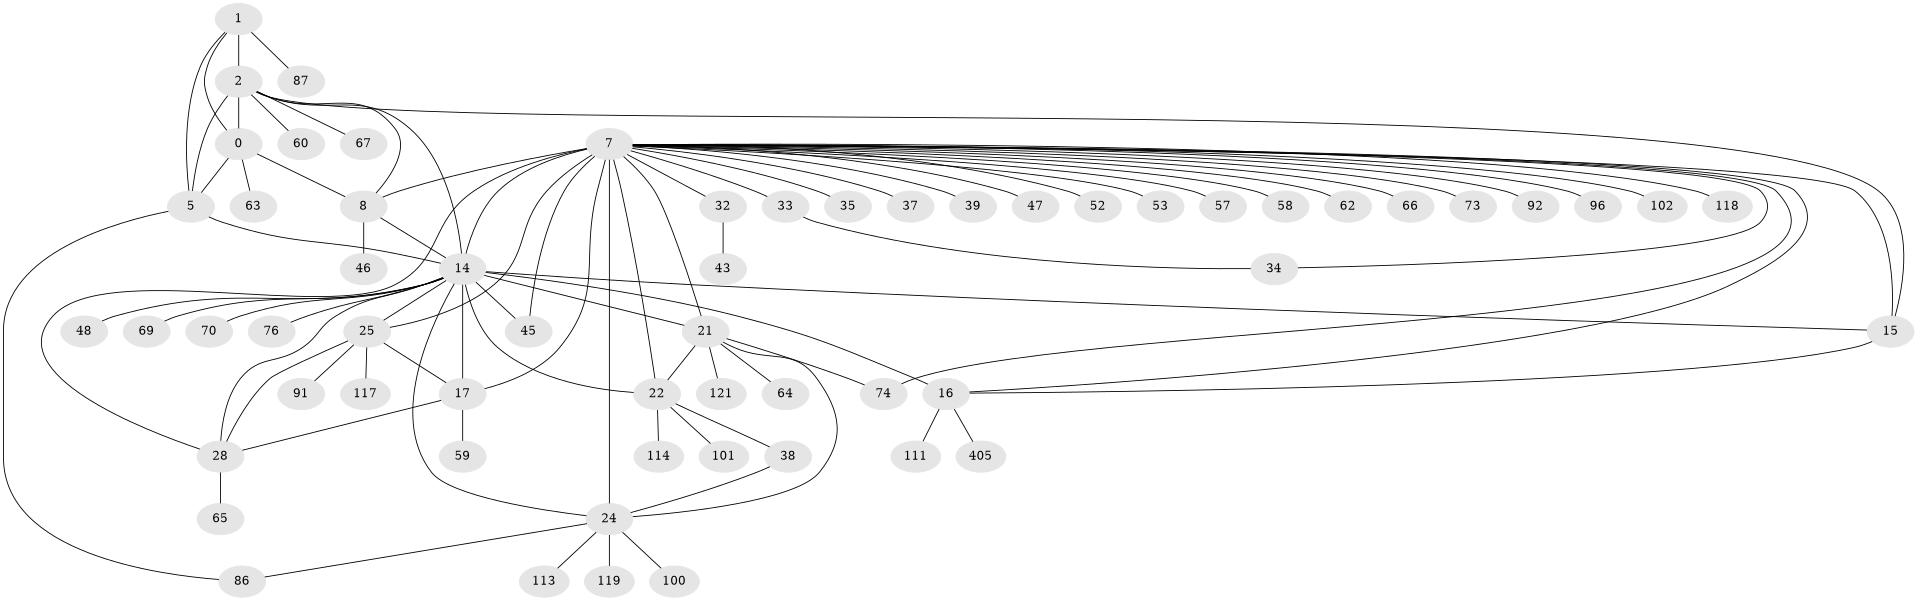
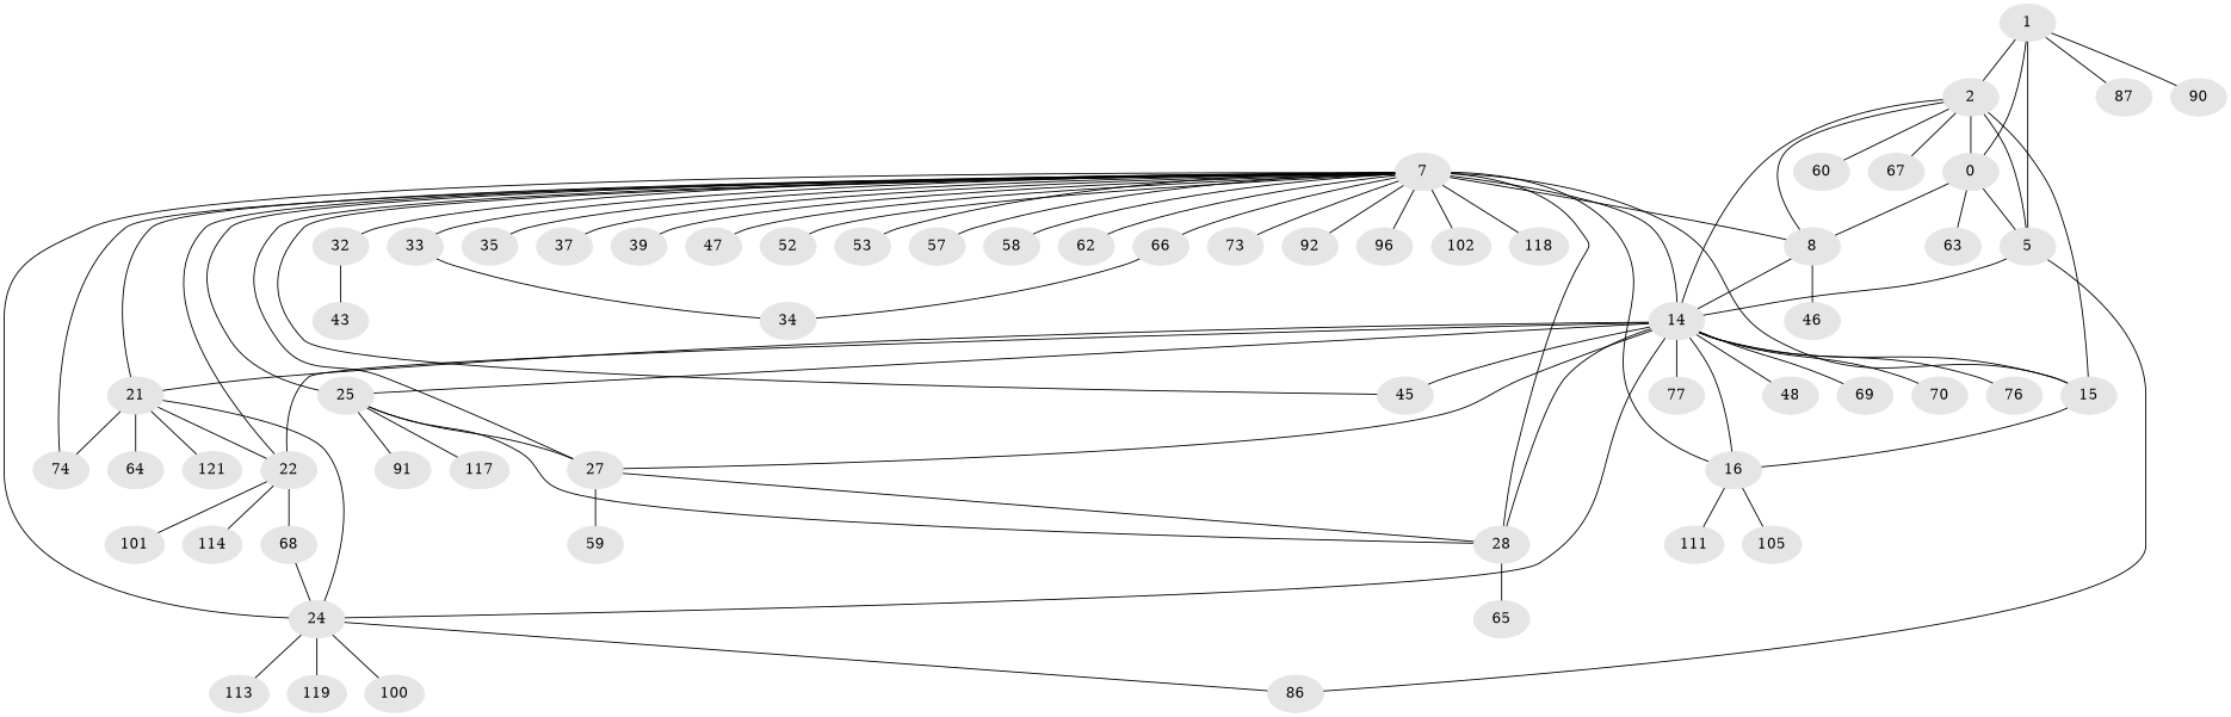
  graph {
    node [color=gray90 style=filled]
    2 [super="+3+108+6+51"]
    n2 [label=0]
    5
    8 [super="+116+10"]
    14 [super="+83+82+17"]
    15 [super="+97"]
    60
    67
    1
    87
+   90
    63
    86
    46
    16 [super="+56"]
    21
    22 [super="+81"]
    24
    25
-   27 [label=17]
+   27
    28 [super="+72"]
    45
    48
    69
    70
    76
+   77
    7 [super="+123+29+49+41+31+9"]
    32 [super="+36+68"]
    33
    34 [super="+94"]
    35
    37
    39
    47 [super="+112"]
    52
    53
    57
    58
    62
    66
    73
    74
    92
    96 [super="+109+104"]
    102
    118
-   105 [label=405]
+   105
    111
    64
    121
-   38
+   38 [label=68]
    101 [super="+106"]
    114
    100
    113
    119
    91
    117
    59 [super="+93"]
    65
    43
    2 -- n2 [weight=3]
    2 -- 5 [weight=3]
    2 -- 8
    2 -- 14
    2 -- 15
    2 -- 60
    2 -- 67
    n2 -- 5
    n2 -- 8
    n2 -- 63
    5 -- 14 [weight=3]
    5 -- 86
    8 -- 14
    8 -- 46
    14 -- 15 [weight=2]
    14 -- 16 [weight=4]
    14 -- 21 [weight=2]
    14 -- 22 [weight=2]
    14 -- 24 [weight=2]
    14 -- 25
    14 -- 27
    14 -- 28
    14 -- 45 [weight=2]
    14 -- 48
    14 -- 69
    14 -- 70
    14 -- 76
+   14 -- 77
    15 -- 16
    1 -- 2 [weight=3]
    1 -- n2
    1 -- 5
    1 -- 87
+   1 -- 90
    16 -- 105
    16 -- 111
    21 -- 22
    21 -- 24
    21 -- 74
    21 -- 64
    21 -- 121
    22 -- 38
    22 -- 101
    22 -- 114
    24 -- 86
    24 -- 100
    24 -- 113
    24 -- 119
    25 -- 27
    25 -- 28
    25 -- 91
    25 -- 117
    27 -- 28
    27 -- 59
    28 -- 65
    7 -- 8 [weight=9]
    7 -- 14 [weight=9]
    7 -- 15 [weight=2]
    7 -- 16 [weight=2]
    7 -- 21
    7 -- 22
    7 -- 24 [weight=3]
    7 -- 25 [weight=2]
    7 -- 27 [weight=2]
    7 -- 28 [weight=2]
    7 -- 45
    7 -- 32
    7 -- 33
-   7 -- 34
+   66 -- 34
    7 -- 35
    7 -- 37
    7 -- 39
    7 -- 47
    7 -- 52
    7 -- 53
    7 -- 57
    7 -- 58
    7 -- 62
    7 -- 66
    7 -- 73
    7 -- 74
    7 -- 92
    7 -- 96
    7 -- 102
    7 -- 118
    32 -- 43
    33 -- 34
    38 -- 24
  }
